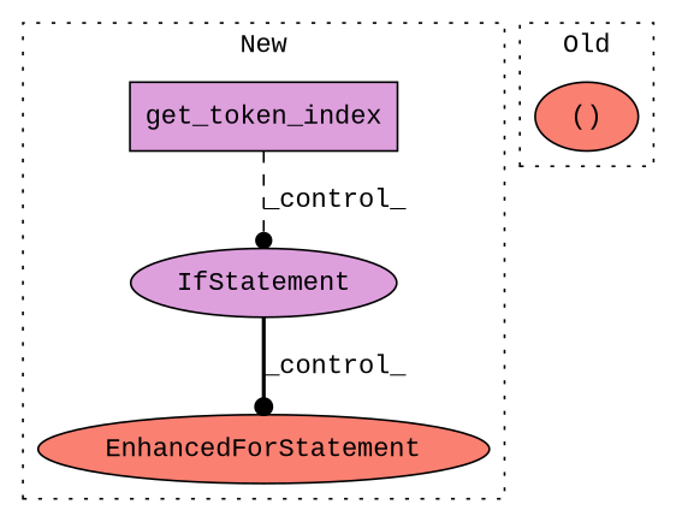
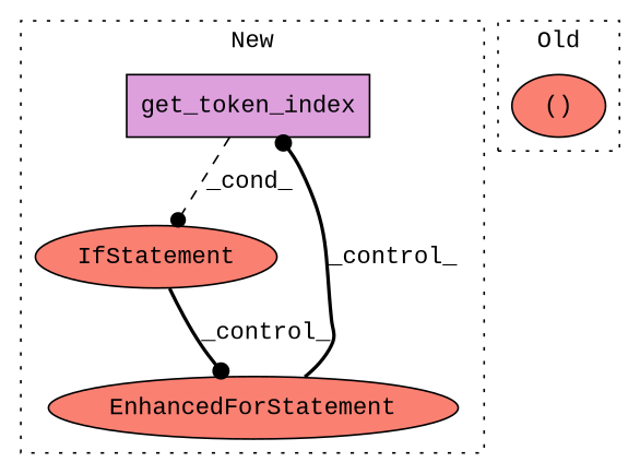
  digraph {
    fontname="Liberation Mono"
    node [fillcolor=plum fontname="Liberation Mono" shape=ellipse style=filled]
    edge [arrowhead=dot fontname="Liberation Mono" style=bold]
    n1 [a=32 l="16,1" label=get_token_index s="3218,3254" shape=box]
-   n2 [a=25 l="4,2" label=IfStatement s="3188,3255"]
+   n2 [a=25 fillcolor=salmon l="4,2" label=IfStatement s="3188,3255"]
    n3 [a=70 fillcolor=salmon l="61,2" label=EnhancedForStatement s="2985,3108"]
    n4 [a=106 fillcolor=salmon l=39 label="()" s=8146]
    subgraph cluster_1 {
      label=New
      style=dotted
      n1
      n2
      n3
    }
    subgraph cluster_2 {
      label=Old
      style=dotted
      n4
    }
-   n1 -> n2 [label=_control_ style=dashed]
+   n1 -> n2 [label=_cond_ style=dashed]
    n2 -> n3 [label=_control_]
+   n3 -> n1 [label=_control_]
  }
